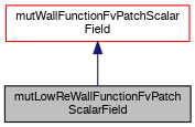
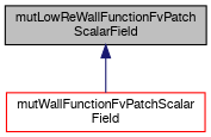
  digraph {
    node [fontname=FreeSans fontsize=10 shape=record]
    n1 [color=black fillcolor=grey75 fontcolor=black height=0.2 label="mutLowReWallFunctionFvPatch\lScalarField" style=filled width=0.4]
    n2 [color=red height=0.2 label="mutWallFunctionFvPatchScalar\lField" width=0.4]
-   n2 -> n1 [color=midnightblue dir=back fontname=FreeSans fontsize=10 labelfontname=FreeSans labelfontsize=10 style=solid]
+   n1 -> n2 [color=midnightblue dir=back fontname=FreeSans fontsize=10 labelfontname=FreeSans labelfontsize=10 style=solid]
  }
